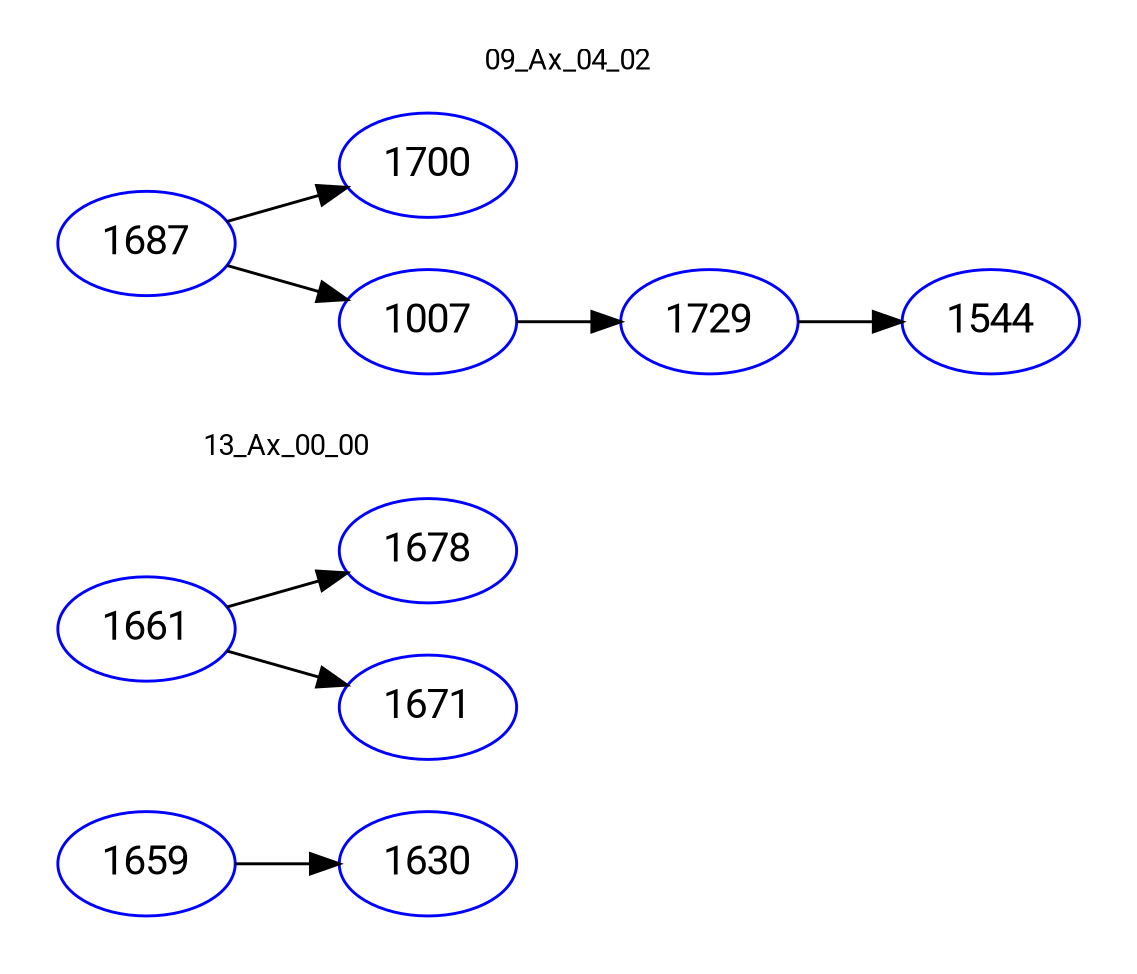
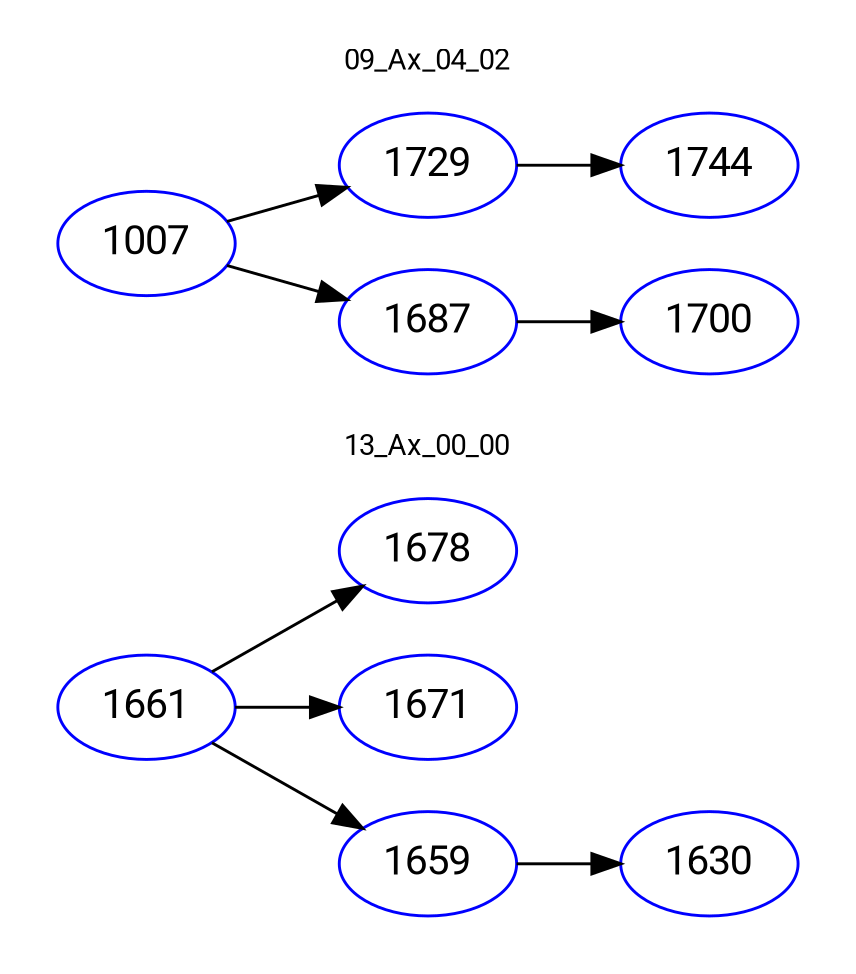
  digraph {
    fontname=Roboto
    rankdir=LR
    node [color=blue fontname=Roboto]
    edge [color=black fontname=Roboto]
    n1 [label=1661]
    n2 [label=1659]
    n3 [label=1671]
    n4 [label=1630]
    n5 [label=1678]
    n6 [label=1007]
    n7 [label=1687]
    n8 [label=1729]
    n9 [label=1700]
-   n10 [label=1544]
+   n10 [label=1744]
    subgraph cluster_1 {
      color=white
      fontsize=10
      label="13_Ax_00_00"
      n1
      n2
      n3
      n4
      n5
    }
    subgraph cluster_2 {
      color=white
      fontsize=10
      label="09_Ax_04_02"
      n6
      n7
      n8
      n9
      n10
    }
+   n1 -> n2
    n1 -> n3
    n1 -> n5
    n2 -> n4
-   n7 -> n6
+   n6 -> n7
    n6 -> n8
    n7 -> n9
    n8 -> n10
  }
